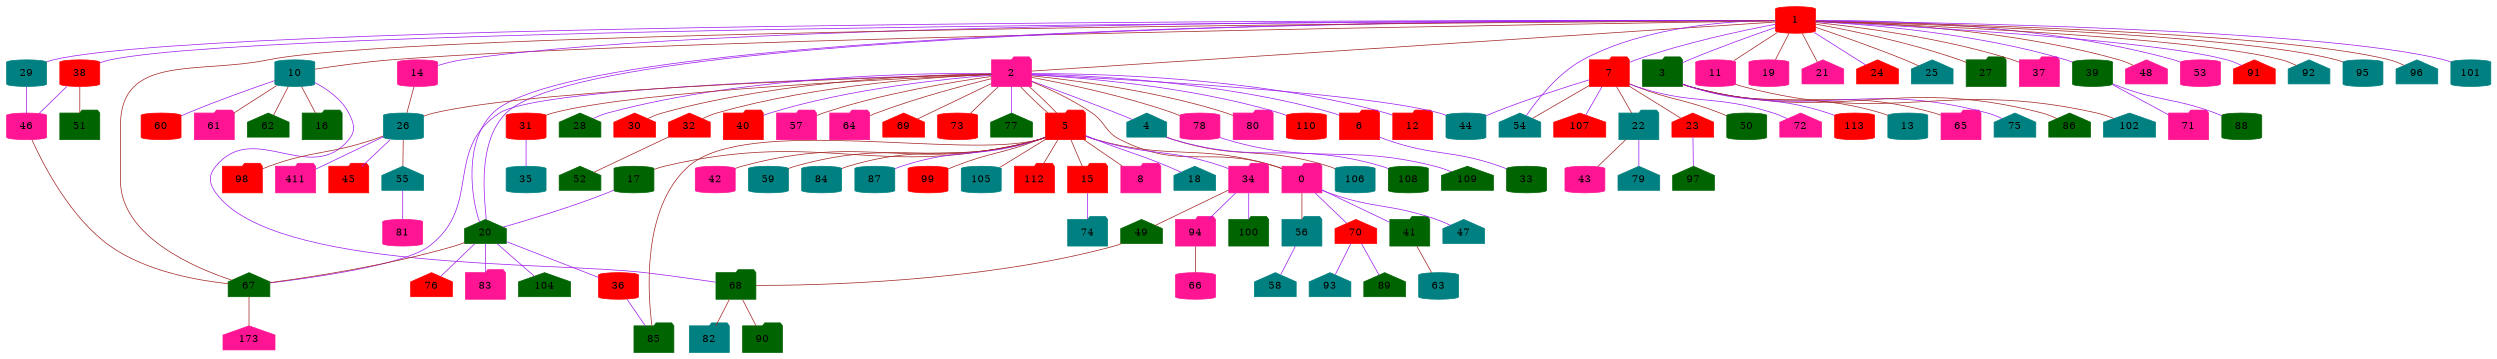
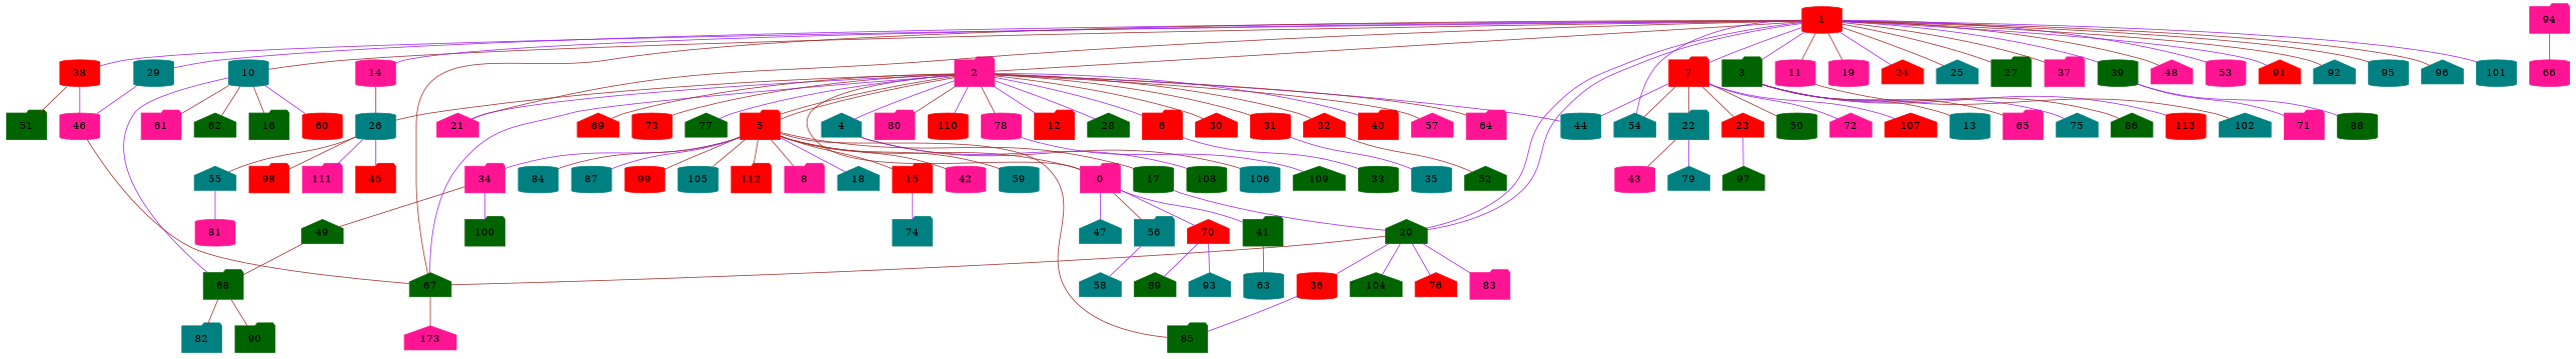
  graph {
    node [color=teal shape=cylinder style=filled]
    edge [color=brown]
    1 [color=red]
    2 [color=deeppink shape=folder]
    3 [color=darkgreen shape=folder]
    7 [color=red shape=folder]
    10
    11 [color=deeppink]
    14 [color=deeppink]
    19 [color=deeppink]
    20 [color=darkgreen shape=house]
    21 [color=deeppink shape=house]
    24 [color=red shape=house]
    25 [shape=house]
    27 [color=darkgreen shape=folder]
    29
    37 [color=deeppink shape=folder]
    38 [color=red]
    39 [color=darkgreen]
    48 [color=deeppink shape=house]
    53 [color=deeppink]
    54 [shape=house]
    67 [color=darkgreen shape=house]
    91 [color=red shape=house]
    92 [shape=house]
    95
    96 [shape=house]
    101
    4 [shape=house]
    5 [color=red shape=folder]
    6 [color=red shape=folder]
    n30 [color=deeppink label=0 shape=folder]
    12 [color=red shape=folder]
    26
    28 [color=darkgreen shape=house]
    30 [color=red shape=house]
    31 [color=red]
    32 [color=red shape=house]
    40 [color=red shape=folder]
    44
-   57 [color=deeppink shape=folder]
+   57 [color=deeppink shape=house]
    64 [color=deeppink shape=folder]
    69 [color=red shape=house]
    73 [color=red]
    77 [color=darkgreen shape=house]
    78 [color=deeppink]
    80 [color=deeppink shape=folder]
    110 [color=red]
    13
    65 [color=deeppink shape=folder]
    75 [shape=house]
    86 [color=darkgreen shape=house]
    113 [color=red]
    22 [shape=folder]
    23 [color=red shape=house]
    50 [color=darkgreen]
    72 [color=deeppink shape=house]
    107 [color=red shape=house]
    16 [color=darkgreen shape=folder]
    60 [color=red]
    61 [color=deeppink shape=folder]
    62 [color=darkgreen shape=house]
    68 [color=darkgreen shape=folder]
    102 [shape=house]
    36 [color=red]
    76 [color=red shape=house]
    83 [color=deeppink shape=folder]
    104 [color=darkgreen shape=house]
    46 [color=deeppink]
    51 [color=darkgreen shape=folder]
    71 [color=deeppink shape=folder]
    88 [color=darkgreen]
    n71 [color=deeppink label=173 shape=house]
    106
    108 [color=darkgreen]
    8 [color=deeppink shape=folder]
    15 [color=red shape=folder]
    17 [color=darkgreen]
    18 [shape=house]
    34 [color=deeppink shape=folder]
    42 [color=deeppink]
    59
    84
    85 [color=darkgreen shape=folder]
    87
    99 [color=red]
    105
    112 [color=red shape=folder]
    33 [color=darkgreen]
    41 [color=darkgreen shape=folder]
    47 [shape=house]
    56 [shape=folder]
    70 [color=red shape=house]
    45 [color=red shape=folder]
    55 [shape=house]
    98 [color=red shape=folder]
-   111 [color=deeppink shape=folder label=411]
+   111 [color=deeppink shape=folder]
    35
    52 [color=darkgreen shape=house]
    66 [color=deeppink]
    109 [color=darkgreen shape=house]
    74 [shape=folder]
    49 [color=darkgreen shape=house]
    94 [color=deeppink shape=folder]
    100 [color=darkgreen shape=folder]
    43 [color=deeppink]
    79 [shape=house]
    97 [color=darkgreen shape=house]
    63
    58 [shape=house]
    89 [color=darkgreen shape=house]
    93 [shape=house]
    82 [shape=folder]
    90 [color=darkgreen shape=folder]
    81 [color=deeppink]
    1 -- 2
    1 -- 3 [color=purple]
    1 -- 7 [color=purple]
    1 -- 10
    1 -- 11
    1 -- 14 [color=purple]
    1 -- 19
    1 -- 20 [color=purple]
    1 -- 20 [color=purple]
    1 -- 21
    1 -- 24 [color=purple]
    1 -- 25
    1 -- 27
    1 -- 29 [color=purple]
    1 -- 37
    1 -- 38 [color=purple]
    1 -- 39 [color=purple]
    1 -- 48
    1 -- 53 [color=purple]
    1 -- 54 [color=purple]
    1 -- 67
    1 -- 91 [color=purple]
    1 -- 92
    1 -- 95
    1 -- 96
    1 -- 101 [color=purple]
+   2 -- 21 [color=purple]
    2 -- 67 [color=purple]
    2 -- 4 [color=purple]
    2 -- 5
    2 -- 5
    2 -- 6 [color=purple]
    2 -- n30
    2 -- 12 [color=purple]
    2 -- 26
    2 -- 28 [color=purple]
    2 -- 30
    2 -- 31
    2 -- 32
    2 -- 40 [color=purple]
    2 -- 44 [color=purple]
    2 -- 57
    2 -- 64
    2 -- 69
    2 -- 73
    2 -- 77 [color=purple]
    2 -- 78
    2 -- 80
    2 -- 110 [color=purple]
    3 -- 13
    3 -- 65
    3 -- 75 [color=purple]
    3 -- 86
    3 -- 113 [color=purple]
    7 -- 54
    7 -- 44 [color=purple]
    7 -- 22
    7 -- 23
    7 -- 50
    7 -- 72 [color=purple]
    7 -- 107 [color=purple]
    10 -- 16
    10 -- 60 [color=purple]
    10 -- 61
    10 -- 62
    10 -- 68 [color=purple]
    11 -- 102
    14 -- 26
    20 -- 67
    20 -- 36 [color=purple]
    20 -- 76 [color=purple]
    20 -- 83 [color=purple]
    20 -- 104 [color=purple]
    29 -- 46 [color=purple]
    38 -- 46 [color=purple]
    38 -- 51
    39 -- 71 [color=purple]
    39 -- 88 [color=purple]
    67 -- n71
    4 -- 106
    4 -- 108 [color=purple]
    5 -- n30
    5 -- 8
    5 -- 15
    5 -- 17
    5 -- 18 [color=purple]
    5 -- 34 [color=purple]
    5 -- 42
    5 -- 59
    5 -- 84
    5 -- 85
    5 -- 87 [color=purple]
    5 -- 99
    5 -- 105
    5 -- 112
    6 -- 33 [color=purple]
    n30 -- 41 [color=purple]
    n30 -- 47 [color=purple]
    n30 -- 56
    n30 -- 70 [color=purple]
    26 -- 45 [color=purple]
    26 -- 55
    26 -- 98
    26 -- 111 [color=purple]
    31 -- 35 [color=purple]
    32 -- 52
    78 -- 109 [color=purple]
    22 -- 43
    22 -- 79 [color=purple]
    23 -- 97 [color=purple]
    68 -- 82
    68 -- 90
    36 -- 85 [color=purple]
    46 -- 67
    15 -- 74 [color=purple]
    17 -- 20 [color=purple]
    34 -- 49
-   34 -- 94 [color=purple]
    34 -- 100 [color=purple]
    41 -- 63
    56 -- 58 [color=purple]
    70 -- 89 [color=purple]
    70 -- 93 [color=purple]
    55 -- 81 [color=purple]
    49 -- 68
    94 -- 66
  }
